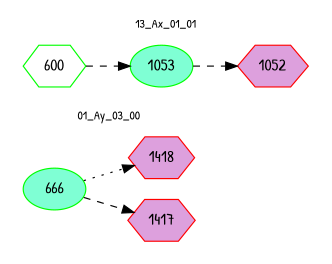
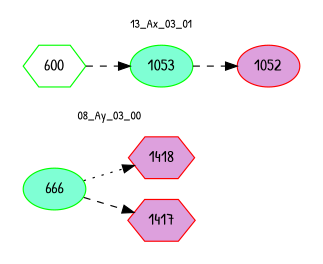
  digraph {
    fontname="Patrick Hand"
    rankdir=LR
    node [color=green fillcolor=plum fontname="Patrick Hand" shape=ellipse style=filled]
    edge [color=black fontname="Patrick Hand" style=dashed]
    n1 [fillcolor=aquamarine label=666]
    n2 [color=red label=1417 shape=hexagon]
    n3 [color=red label=1418 shape=hexagon]
    n4 [fillcolor=white label=600 shape=hexagon]
-   n5 [color=red label=1052 shape=hexagon]
+   n5 [color=red label=1052]
    n6 [fillcolor=aquamarine label=1053]
    subgraph cluster_1 {
      color=white
      fontsize=10
-     label="01_Ay_03_00"
+     label="08_Ay_03_00"
      n1
      n2
      n3
    }
    subgraph cluster_2 {
      color=white
      fontsize=10
-     label="13_Ax_01_01"
+     label="13_Ax_03_01"
      n4
      n5
      n6
    }
    n1 -> n2
    n1 -> n3 [style=dotted]
    n4 -> n6
    n6 -> n5
  }
